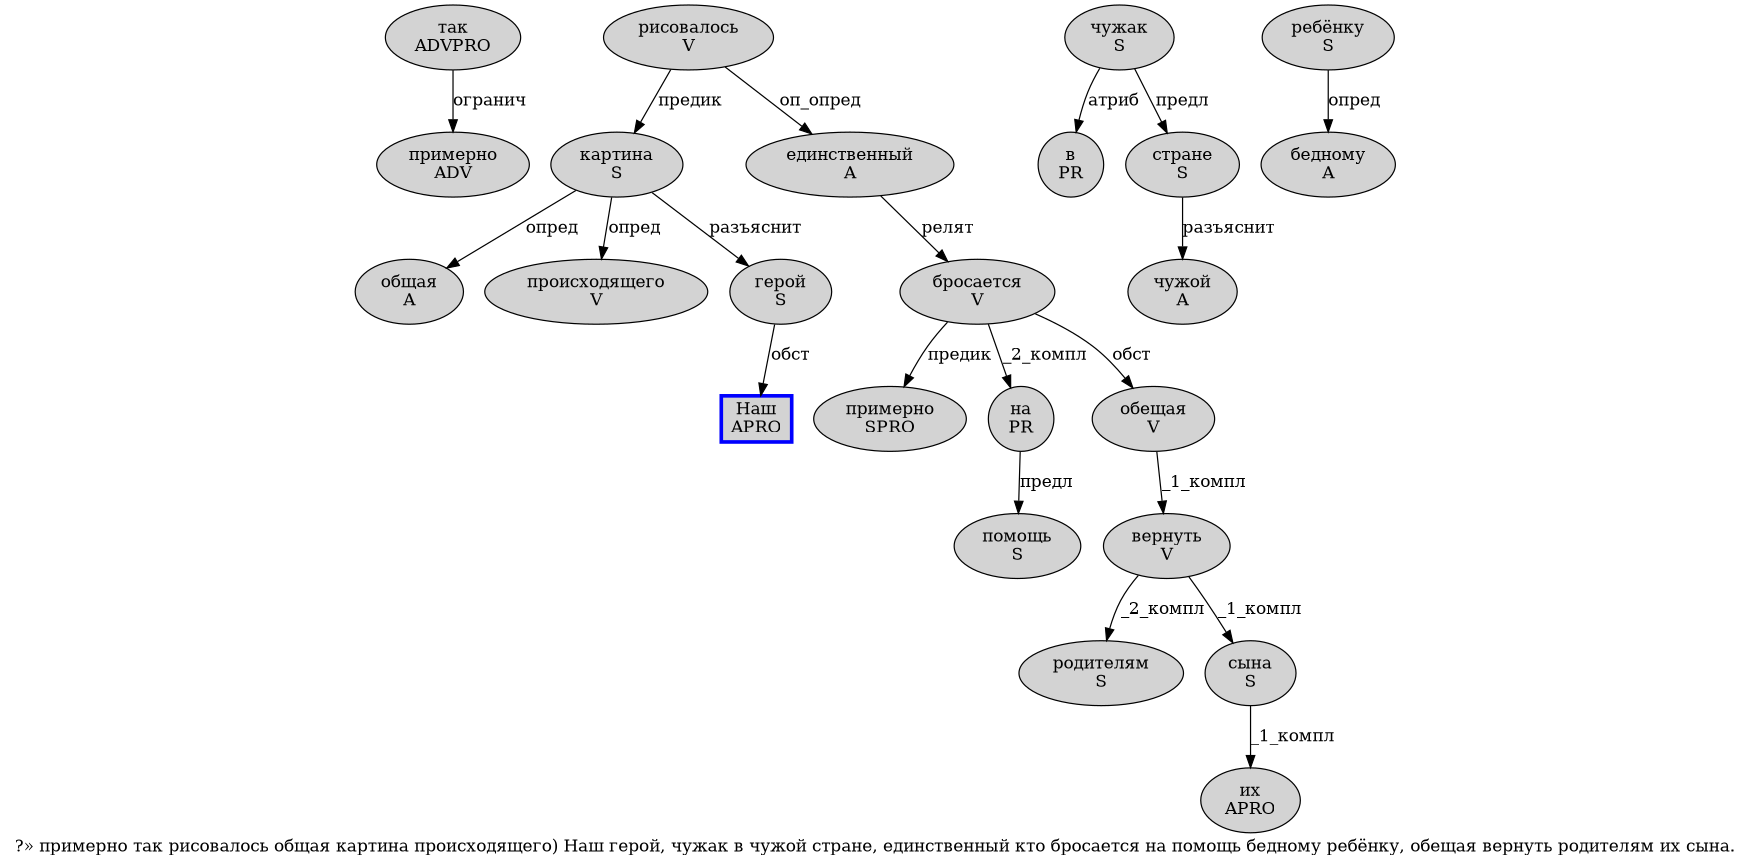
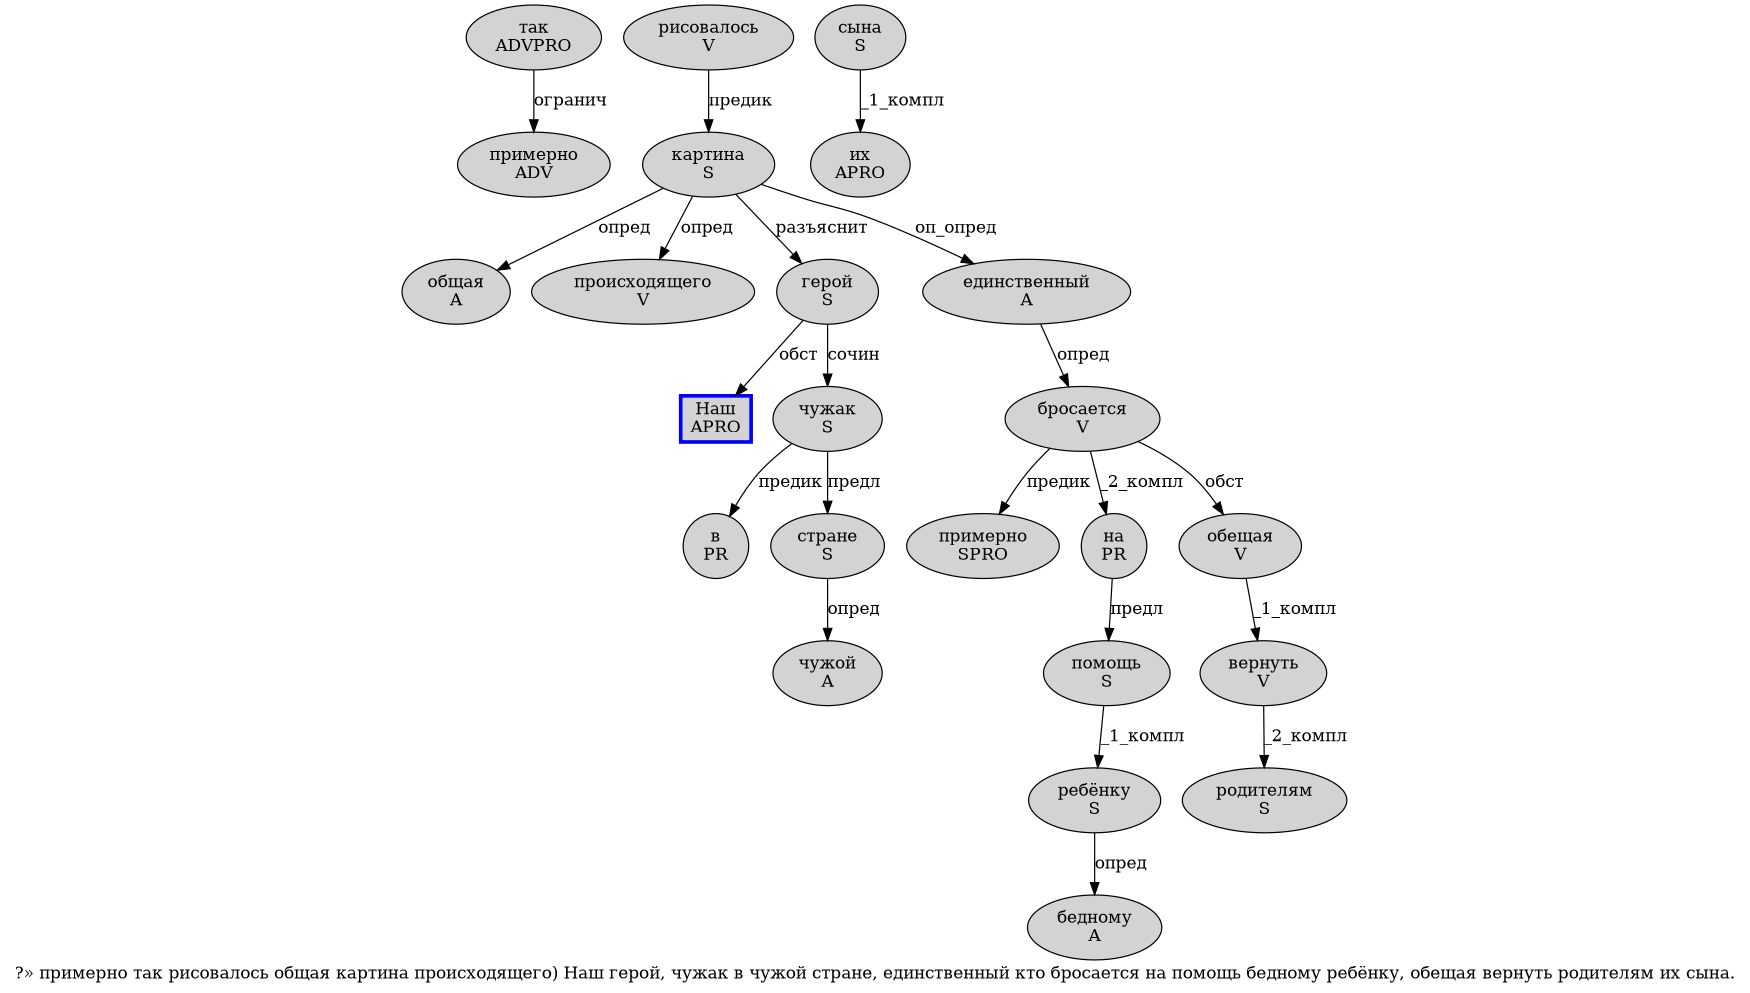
  digraph {
    label="?» примерно так рисовалось общая картина происходящего) Наш герой, чужак в чужой стране, единственный кто бросается на помощь бедному ребёнку, обещая вернуть родителям их сына."
    node [fillcolor=lightgray penwidth=1 shape=ellipse style=filled]
    n1 [label="примерно\nADV"]
    n2 [label="так\nADVPRO"]
    n3 [label="рисовалось\nV"]
    n4 [label="картина\nS"]
    n5 [label="общая\nA"]
    n6 [label="происходящего\nV"]
    n7 [label="герой\nS"]
    n8 [label="единственный\nA"]
    n9 [color=blue label="Наш\nAPRO" penwidth=3 shape=box]
    n10 [label="чужак\nS"]
    n11 [label="бросается\nV"]
    n12 [label="в\nPR"]
    n13 [label="стране\nS"]
    n14 [label="чужой\nA"]
    n15 [label="примерно\nSPRO"]
    n16 [label="на\nPR"]
    n17 [label="обещая\nV"]
    n18 [label="помощь\nS"]
    n19 [label="вернуть\nV"]
    n20 [label="ребёнку\nS"]
    n21 [label="бедному\nA"]
    n22 [label="родителям\nS"]
    n23 [label="сына\nS"]
    n24 [label="их\nAPRO"]
    n2 -> n1 [label="огранич"]
    n3 -> n4 [label="предик"]
    n4 -> n5 [label="опред"]
    n4 -> n6 [label="опред"]
    n4 -> n7 [label="разъяснит"]
-   n3 -> n8 [label="оп_опред"]
+   n4 -> n8 [label="оп_опред"]
    n7 -> n9 [label="обст"]
-   n8 -> n11 [label="релят"]
-   n10 -> n12 [label="атриб"]
+   n7 -> n10 [label="сочин"]
+   n8 -> n11 [label="опред"]
+   n10 -> n12 [label="предик"]
    n10 -> n13 [label="предл"]
    n11 -> n15 [label="предик"]
    n11 -> n16 [label="_2_компл"]
    n11 -> n17 [label="обст"]
-   n13 -> n14 [label="разъяснит"]
+   n13 -> n14 [label="опред"]
    n16 -> n18 [label="предл"]
    n17 -> n19 [label="_1_компл"]
+   n18 -> n20 [label="_1_компл"]
    n19 -> n22 [label="_2_компл"]
-   n19 -> n23 [label="_1_компл"]
    n20 -> n21 [label="опред"]
    n23 -> n24 [label="_1_компл"]
  }
